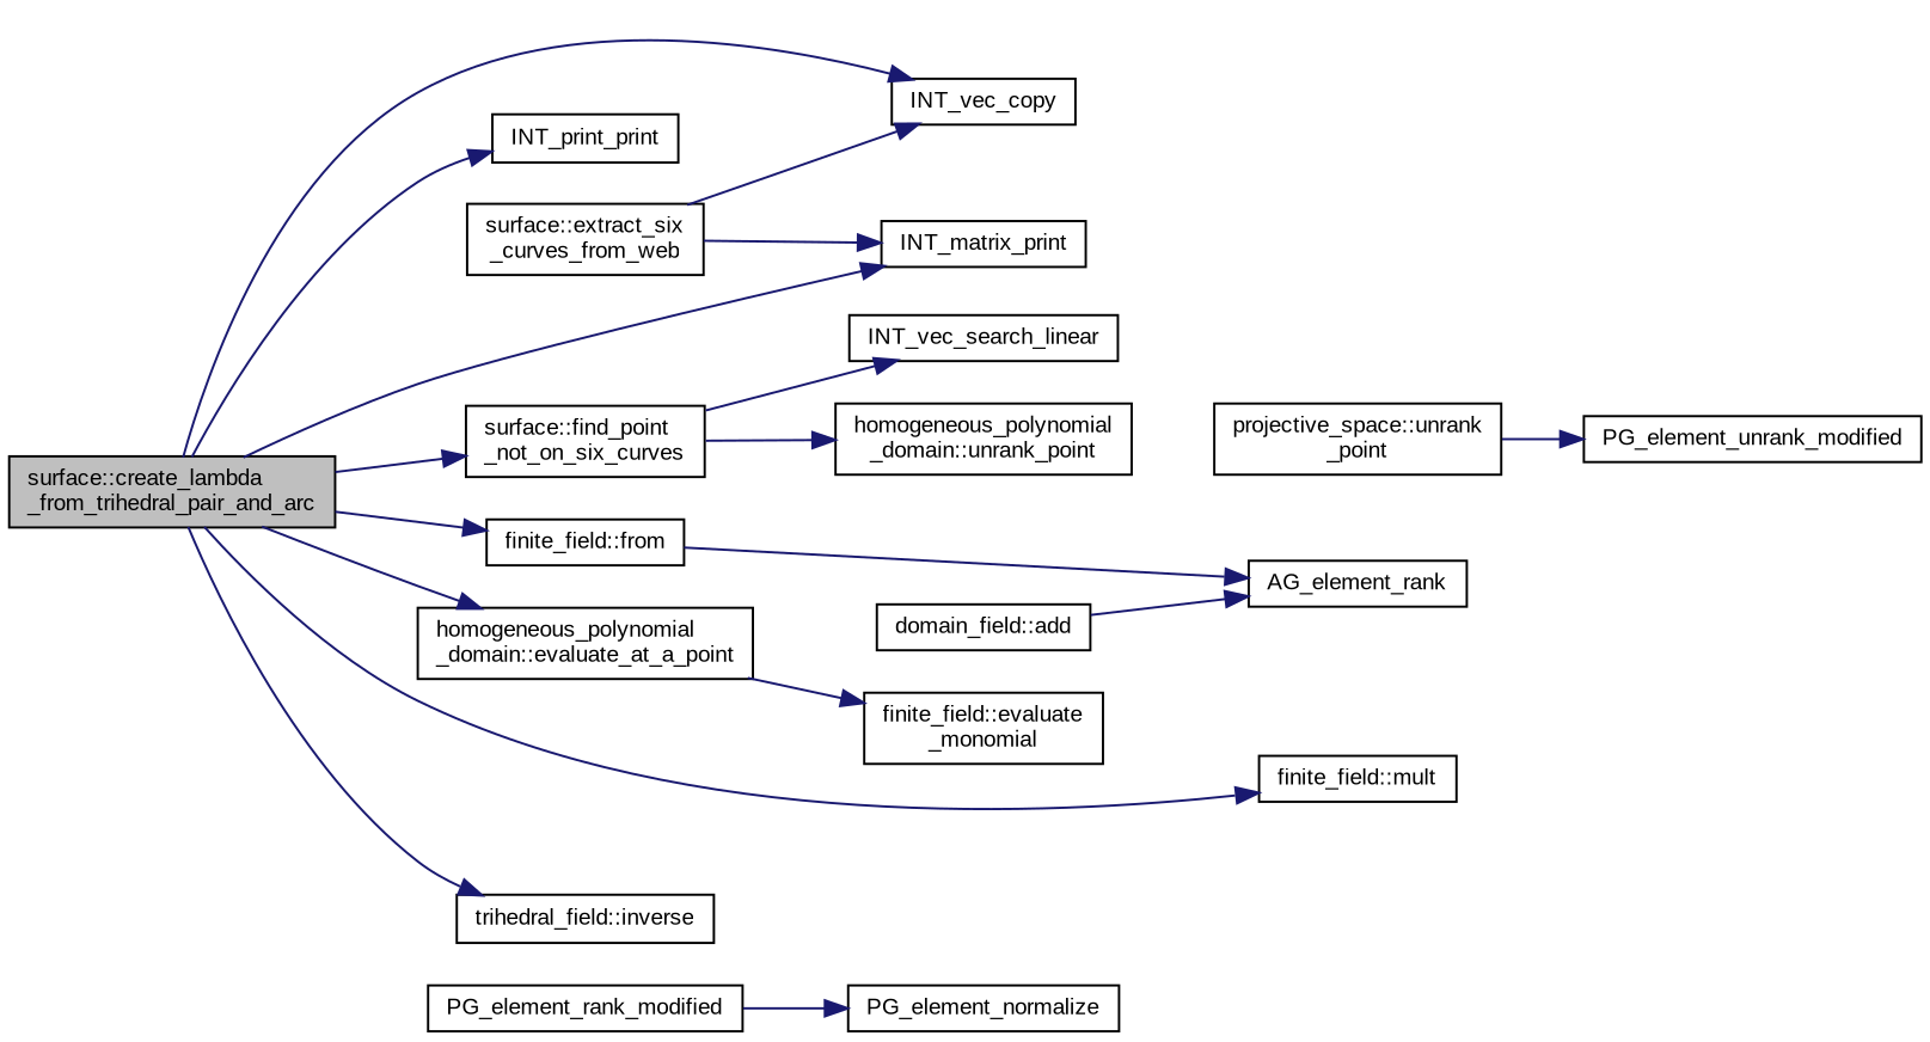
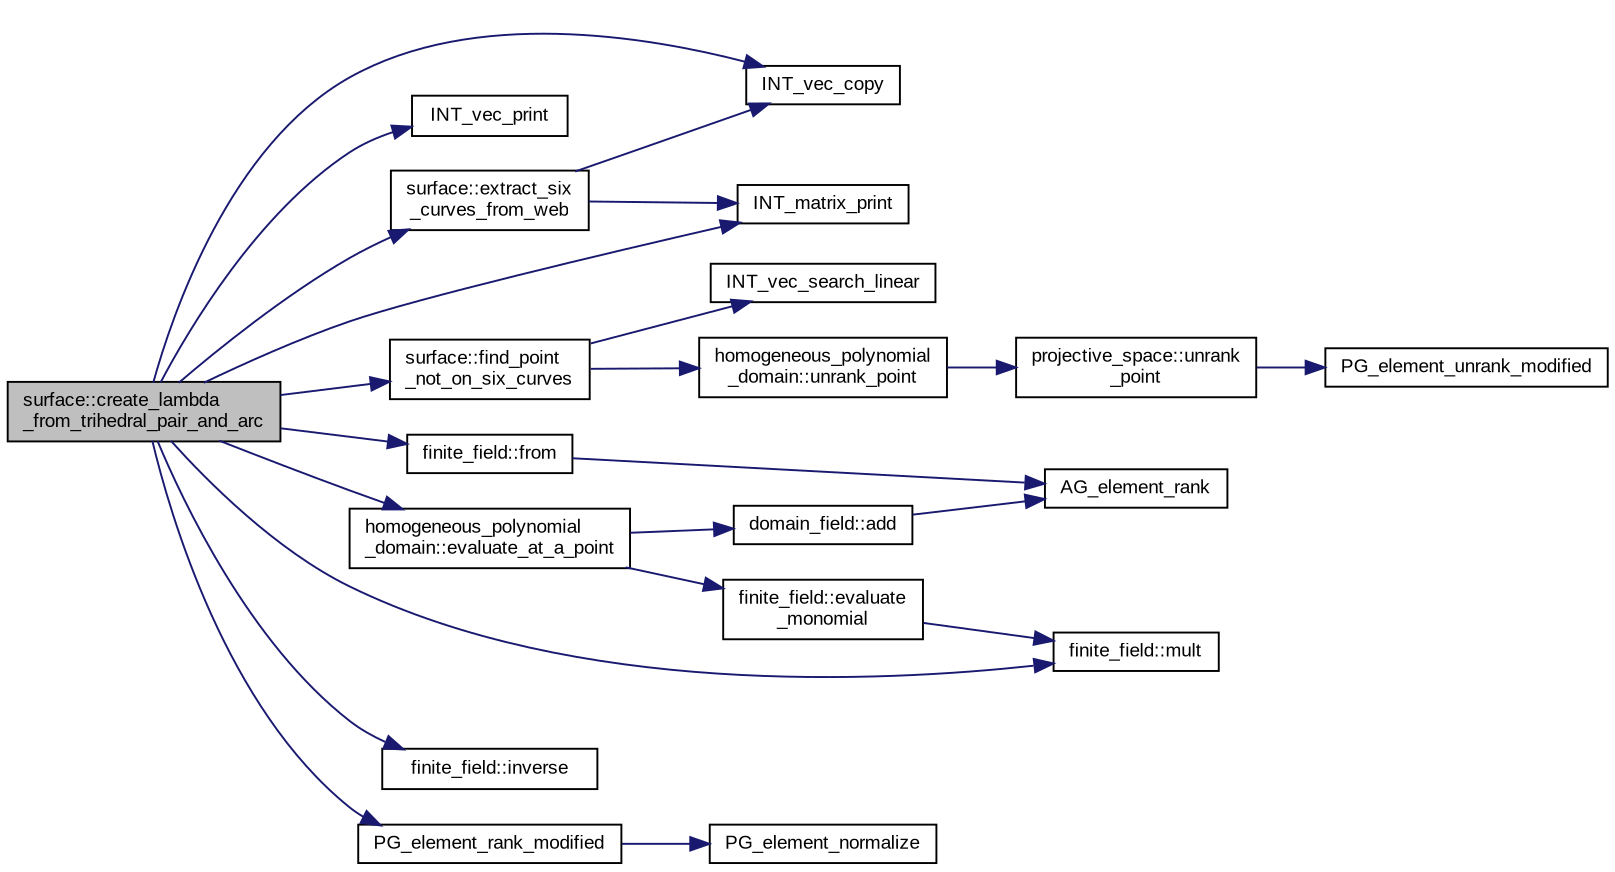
  digraph {
    fontname="Liberation Sans"
    rankdir=LR
    node [color=black fillcolor=white fontname="Liberation Sans" fontsize=10 shape=record style=filled]
    edge [color=midnightblue fontname="Liberation Sans" fontsize=10 labelfontname=Helvetica labelfontsize=10 style=solid]
    n1 [fillcolor=grey75 fontcolor=black height=0.2 label="surface::create_lambda\l_from_trihedral_pair_and_arc" width=0.4]
    n2 [height=0.2 label=INT_vec_copy width=0.4]
-   n3 [height=0.2 label=INT_print_print width=0.4]
+   n3 [height=0.2 label=INT_vec_print width=0.4]
    n4 [height=0.2 label="surface::extract_six\l_curves_from_web" width=0.4]
    n5 [height=0.2 label=INT_matrix_print width=0.4]
    n6 [height=0.2 label="surface::find_point\l_not_on_six_curves" width=0.4]
    n7 [height=0.2 label="homogeneous_polynomial\l_domain::evaluate_at_a_point" width=0.4]
    n8 [height=0.2 label="finite_field::mult" width=0.4]
    n9 [height=0.2 label="finite_field::from" width=0.4]
-   n10 [height=0.2 label="trihedral_field::inverse" width=0.4]
+   n10 [height=0.2 label="finite_field::inverse" width=0.4]
    n11 [height=0.2 label=PG_element_rank_modified width=0.4]
    n12 [height=0.2 label="homogeneous_polynomial\l_domain::unrank_point" width=0.4]
    n13 [height=0.2 label=INT_vec_search_linear width=0.4]
    n14 [height=0.2 label="projective_space::unrank\l_point" width=0.4]
    n15 [height=0.2 label="finite_field::evaluate\l_monomial" width=0.4]
    n16 [height=0.2 label="domain_field::add" width=0.4]
    n17 [height=0.2 label=AG_element_rank width=0.4]
    n18 [height=0.2 label=PG_element_normalize width=0.4]
    n19 [height=0.2 label=PG_element_unrank_modified width=0.4]
    n1 -> n2
    n1 -> n3
+   n1 -> n4
    n1 -> n5
    n1 -> n6
    n1 -> n7
    n1 -> n8
    n1 -> n9
    n1 -> n10
+   n1 -> n11
    n4 -> n2
    n4 -> n5
    n6 -> n12
    n6 -> n13
    n7 -> n15
+   n7 -> n16
    n9 -> n17
    n11 -> n18
+   n12 -> n14
    n14 -> n19
+   n15 -> n8
    n16 -> n17
  }
